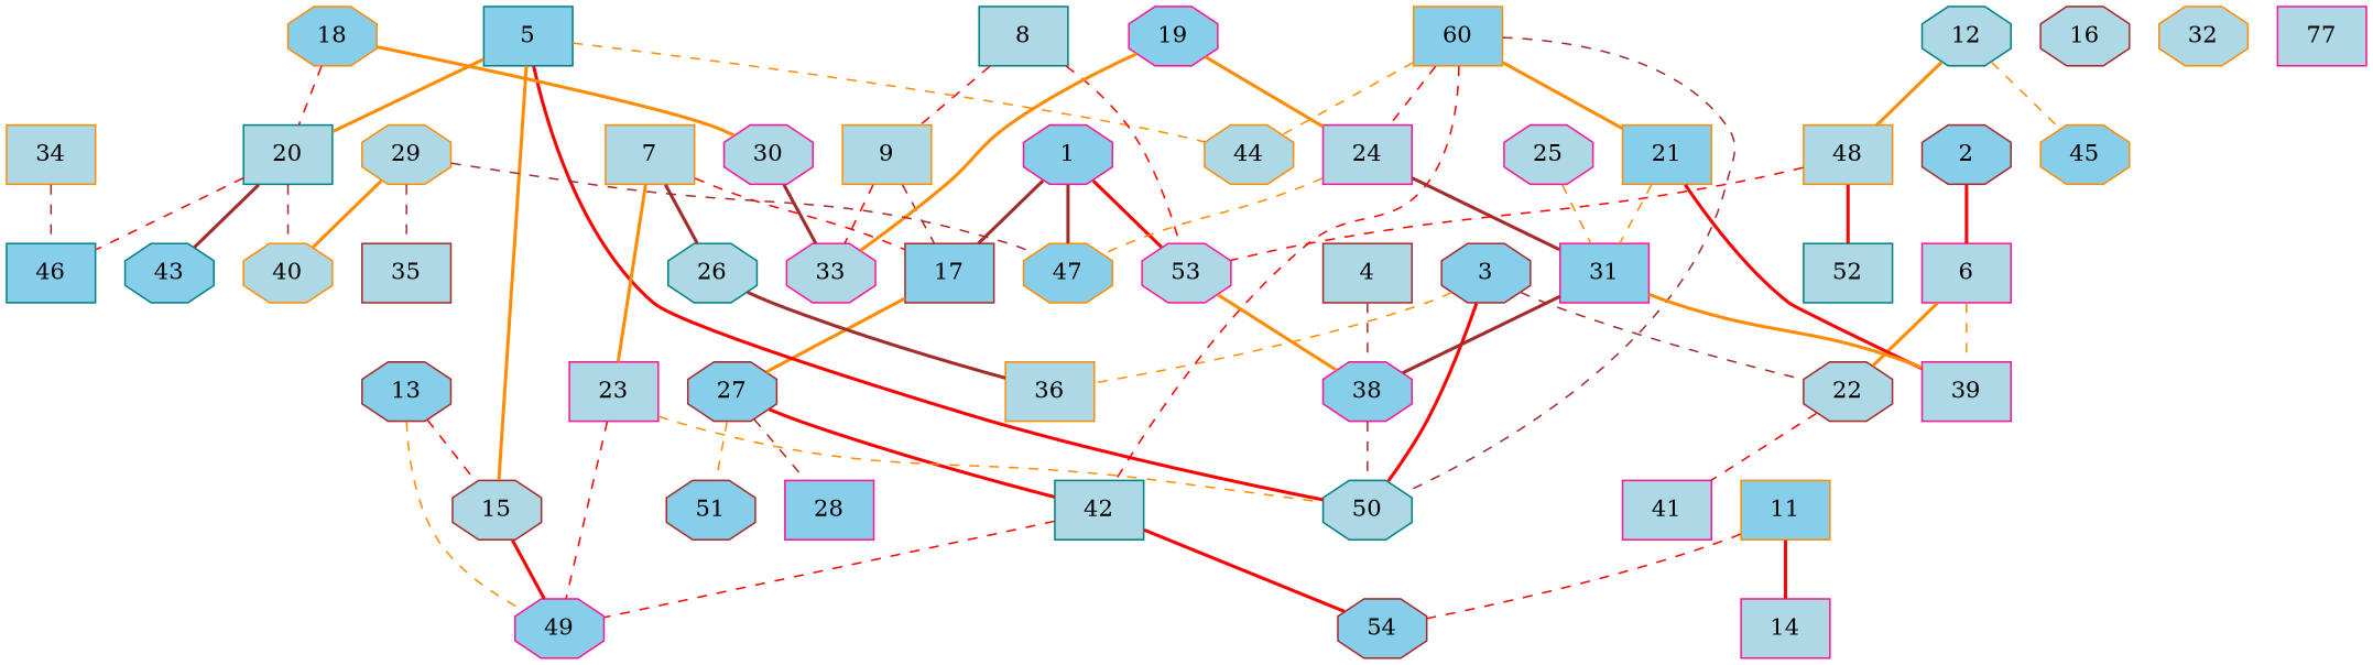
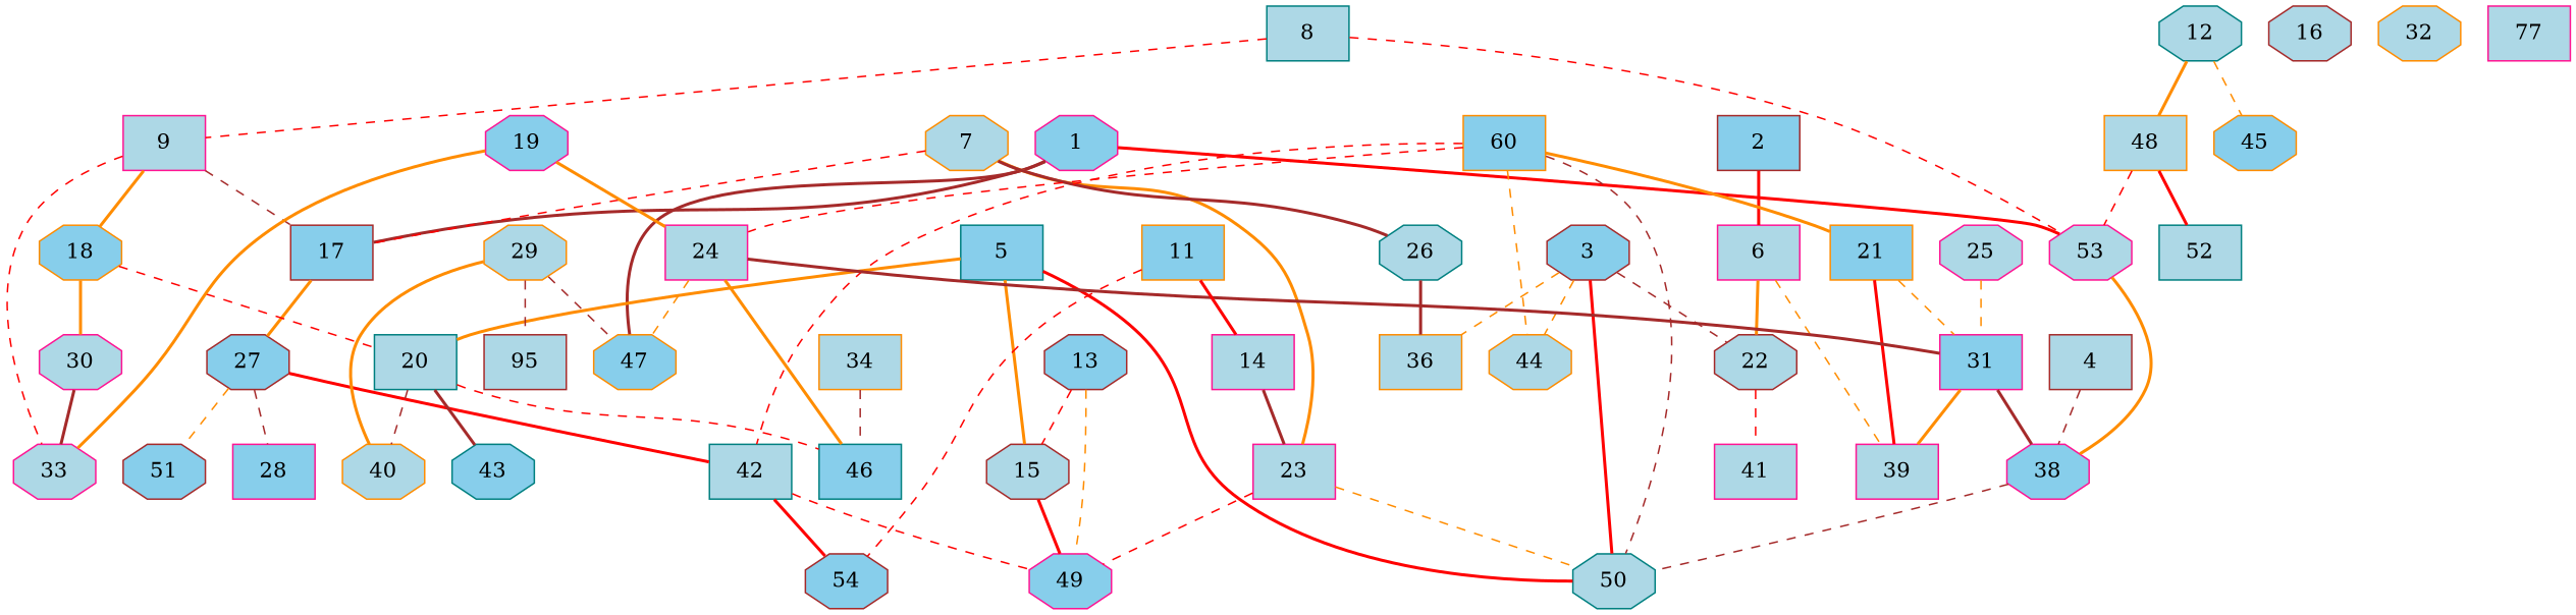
  graph {
    node [color=deeppink fillcolor=lightblue shape=octagon style=filled]
    edge [color=darkorange style=dashed]
    1 [fillcolor=skyblue]
    17 [color=brown fillcolor=skyblue shape=box]
    47 [color=darkorange fillcolor=skyblue]
    53
    27 [color=brown fillcolor=skyblue]
    38 [fillcolor=skyblue]
-   2 [color=brown fillcolor=skyblue]
+   2 [color=brown fillcolor=skyblue shape=box]
    6 [shape=box]
    22 [color=brown]
    39 [shape=box]
    3 [color=brown fillcolor=skyblue]
    36 [color=darkorange shape=box]
    50 [color=teal]
    41 [shape=box]
    4 [color=brown shape=box]
    5 [color=teal fillcolor=skyblue shape=box]
    15 [color=brown]
    20 [color=teal shape=box]
    44 [color=darkorange]
    49 [fillcolor=skyblue]
    40 [color=darkorange]
    43 [color=teal fillcolor=skyblue]
    46 [color=teal fillcolor=skyblue shape=box]
-   7 [color=darkorange shape=box]
+   7 [color=darkorange]
    23 [shape=box]
    26 [color=teal]
    8 [color=teal shape=box]
-   9 [color=darkorange shape=box]
+   9 [shape=box]
    18 [color=darkorange fillcolor=skyblue]
    33
    30
    n32 [color=darkorange fillcolor=skyblue label=60 shape=box]
    21 [color=darkorange fillcolor=skyblue shape=box]
    24 [shape=box]
    42 [color=teal shape=box]
    31 [fillcolor=skyblue shape=box]
    54 [color=brown fillcolor=skyblue]
    11 [color=darkorange fillcolor=skyblue shape=box]
    14 [shape=box]
    12 [color=teal]
    45 [color=darkorange fillcolor=skyblue]
    48 [color=darkorange shape=box]
    52 [color=teal shape=box]
    13 [color=brown fillcolor=skyblue]
    16 [color=brown]
    28 [fillcolor=skyblue shape=box]
    51 [color=brown fillcolor=skyblue]
    19 [fillcolor=skyblue]
    25
    29 [color=darkorange]
-   35 [color=brown shape=box]
+   35 [color=brown shape=box label=95]
    32 [color=darkorange]
    34 [color=darkorange shape=box]
    n54 [label=77 shape=box]
    1 -- 17 [color=brown style=bold]
    1 -- 47 [color=brown style=bold]
    1 -- 53 [color=red style=bold]
    17 -- 27 [style=bold]
    53 -- 38 [style=bold]
    27 -- 42 [color=red style=bold]
    27 -- 28 [color=brown]
    27 -- 51
    38 -- 50 [color=brown]
    2 -- 6 [color=red style=bold]
    6 -- 22 [style=bold]
    6 -- 39
    22 -- 41 [color=red]
    3 -- 22 [color=brown]
    3 -- 36
    3 -- 50 [color=red style=bold]
    4 -- 38 [color=brown]
    5 -- 50 [color=red style=bold]
    5 -- 15 [style=bold]
    5 -- 20 [style=bold]
-   5 -- 44
+   3 -- 44
    15 -- 49 [color=red style=bold]
    20 -- 40 [color=brown]
    20 -- 43 [color=brown style=bold]
    20 -- 46 [color=red]
    7 -- 17 [color=red]
    7 -- 23 [style=bold]
    7 -- 26 [color=brown style=bold]
    23 -- 50
    23 -- 49 [color=red]
    26 -- 36 [color=brown style=bold]
    8 -- 53 [color=red]
    8 -- 9 [color=red]
    9 -- 17 [color=brown]
+   9 -- 18 [style=bold]
    9 -- 33 [color=red]
    18 -- 20 [color=red]
    18 -- 30 [style=bold]
    30 -- 33 [color=brown style=bold]
    n32 -- 50 [color=brown]
    n32 -- 44
    n32 -- 21 [style=bold]
    n32 -- 24 [color=red]
    n32 -- 42 [color=red]
    21 -- 39 [color=red style=bold]
    21 -- 31
    24 -- 47
+   24 -- 46 [style=bold]
    24 -- 31 [color=brown style=bold]
    42 -- 49 [color=red]
    42 -- 54 [color=red style=bold]
    31 -- 38 [color=brown style=bold]
    31 -- 39 [style=bold]
    11 -- 54 [color=red]
    11 -- 14 [color=red style=bold]
+   14 -- 23 [color=brown style=bold]
    12 -- 45
    12 -- 48 [style=bold]
    48 -- 53 [color=red]
    48 -- 52 [color=red style=bold]
    13 -- 15 [color=red]
    13 -- 49
    19 -- 33 [style=bold]
    19 -- 24 [style=bold]
    25 -- 31
    29 -- 47 [color=brown]
    29 -- 40 [style=bold]
    29 -- 35 [color=brown]
    34 -- 46 [color=brown]
  }
